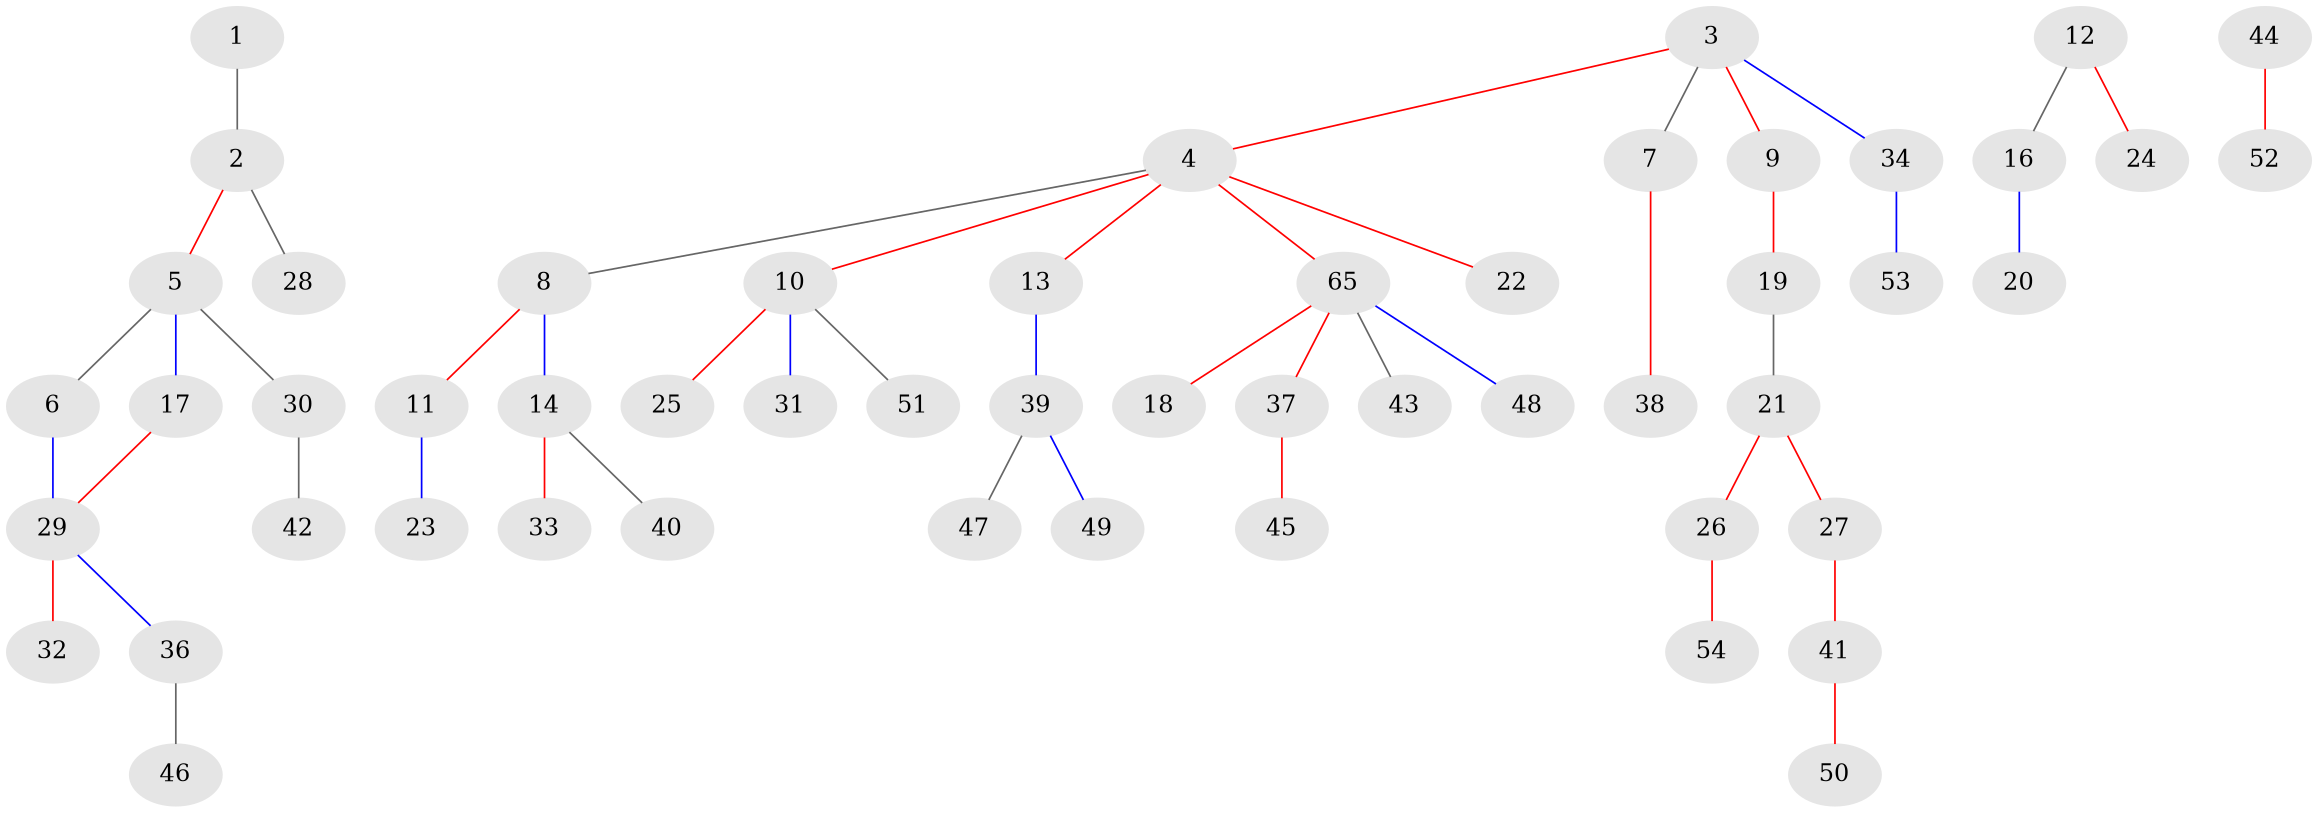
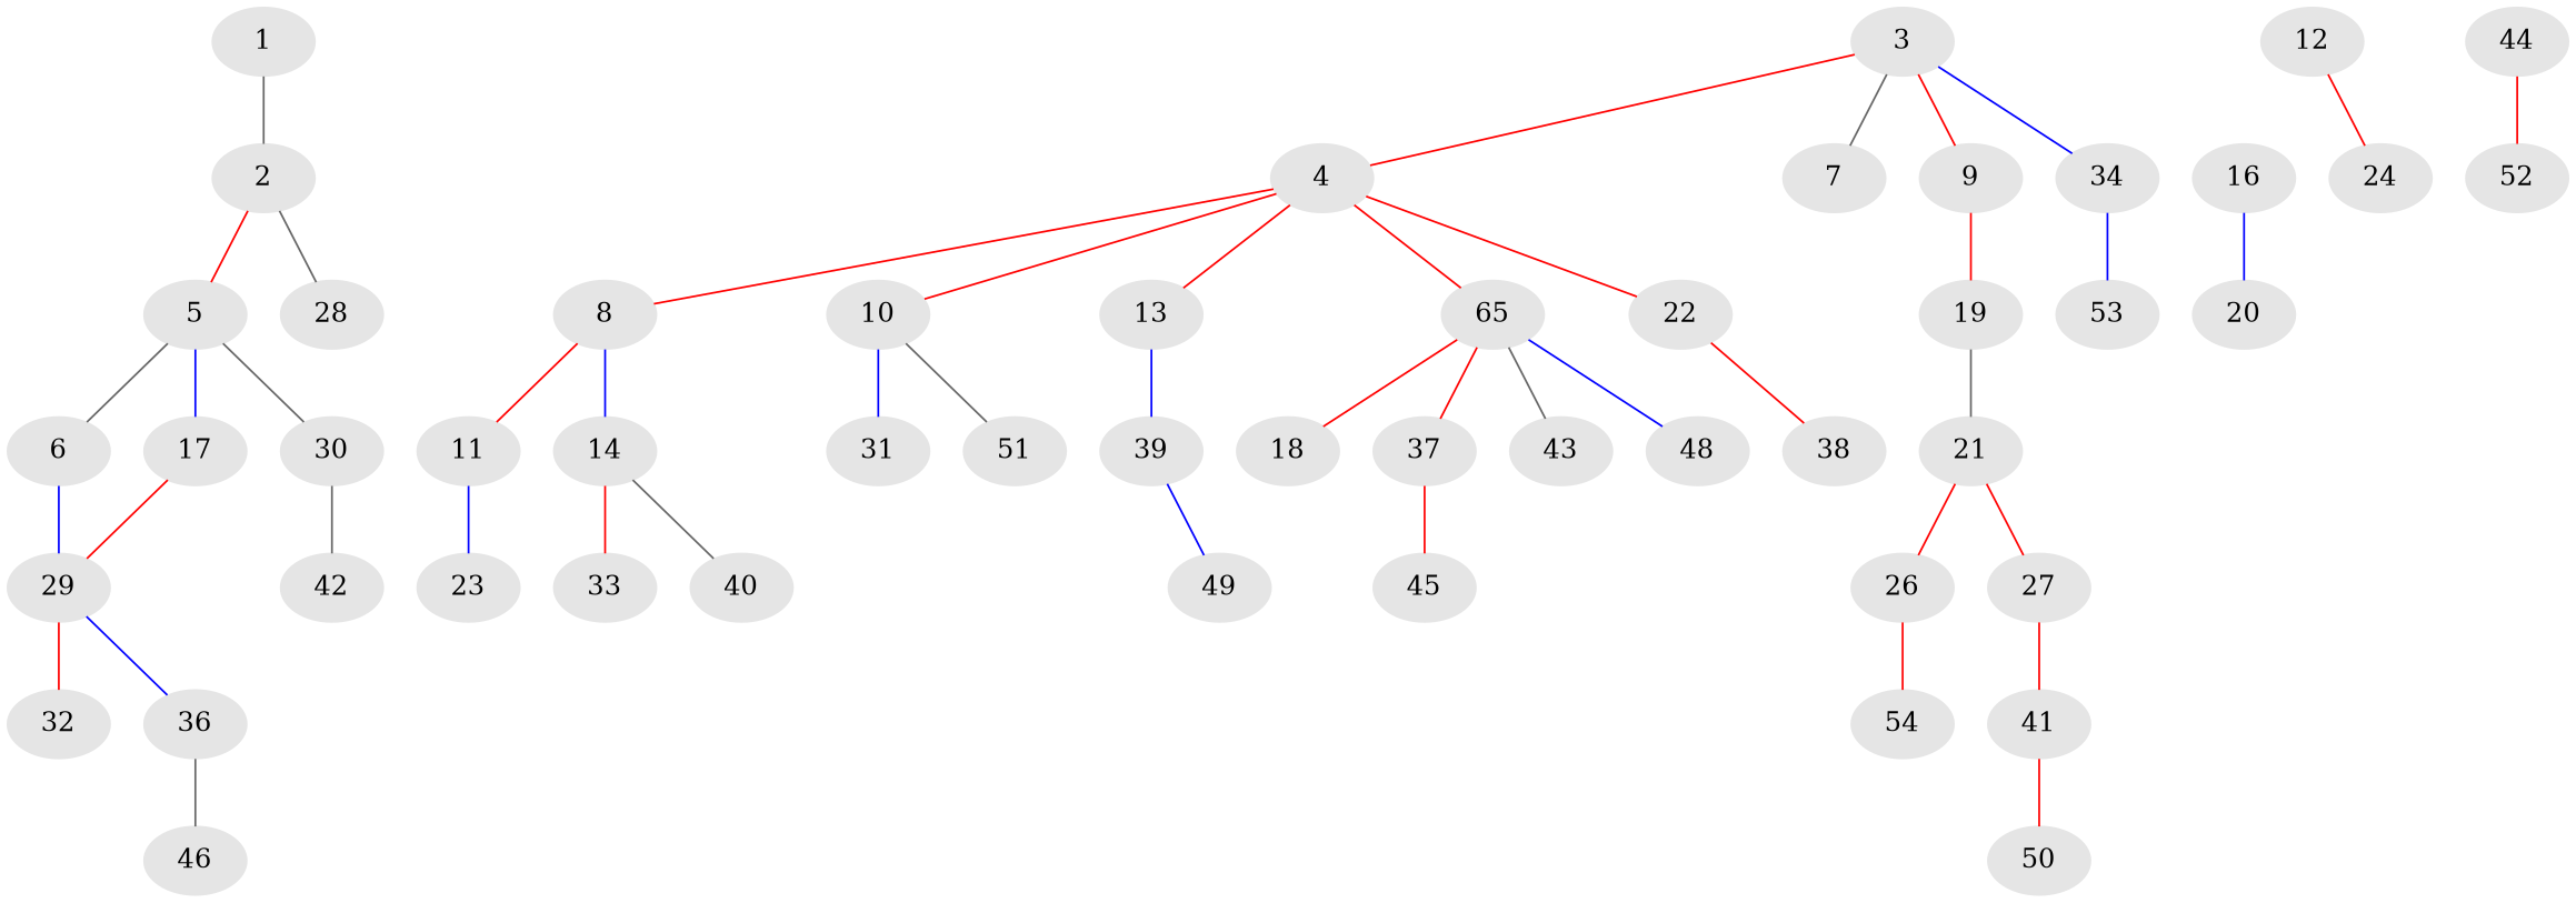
  graph {
    node [color=gray90 style=filled]
    edge [color=red weight=1.0]
    1
    2
    5
    28
    3
    4
    7
    9
    34
    6
    17
    30
    8
    10
    13
    n16 [label=65]
    22
    19
    53
    11
    14
-   25
    31
    51
    39
    18
    37
    43
    48
    38
    29
    42
    12
    16
    24
    23
    33
    40
    21
    20
-   47
    49
    45
    32
    36
    26
    27
    54
    41
    50
    46
    44
    52
    1 -- 2 [color=gray40 weight=2.0]
    2 -- 5
    2 -- 28 [color=gray40]
    5 -- 6 [color=gray40]
    5 -- 17 [color=blue]
    5 -- 30 [color=gray40]
    3 -- 4
    3 -- 7 [color=gray40]
    3 -- 9
    3 -- 34 [color=blue]
-   4 -- 8 [color=gray40]
+   4 -- 8
    4 -- 10
    4 -- 13
    4 -- n16
    4 -- 22
    9 -- 19 [weight=3.0]
    34 -- 53 [color=blue]
    6 -- 29 [color=blue weight=2.0]
    17 -- 29
    30 -- 42 [color=gray40]
    8 -- 11
    8 -- 14 [color=blue]
-   10 -- 25 [weight=2.0]
    10 -- 31 [color=blue]
    10 -- 51 [color=gray40]
    13 -- 39 [color=blue weight=2.0]
    n16 -- 18
    n16 -- 37
    n16 -- 43 [color=gray40]
    n16 -- 48 [color=blue weight=2.0]
-   7 -- 38
+   22 -- 38
    19 -- 21 [color=gray40]
    11 -- 23 [color=blue]
    14 -- 33
    14 -- 40 [color=gray40]
-   39 -- 47 [color=gray40]
    39 -- 49 [color=blue]
    37 -- 45
    29 -- 32 [weight=3.0]
    29 -- 36 [color=blue]
-   12 -- 16 [color=gray40]
    12 -- 24
    16 -- 20 [color=blue]
    21 -- 26
    21 -- 27
    36 -- 46 [color=gray40]
    26 -- 54
    27 -- 41 [weight=2.0]
    41 -- 50
    44 -- 52
  }
